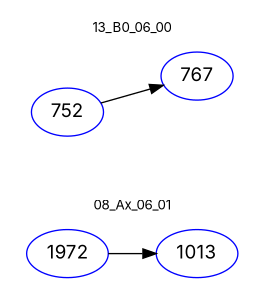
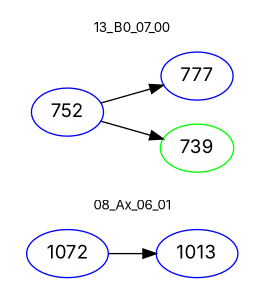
  digraph {
    fontname=Inter
    rankdir=LR
    node [color=blue fontname=Inter]
    edge [color=black fontname=Inter]
-   n1 [label=1972]
+   n1 [label=1072]
    n2 [label=1013]
    n3 [label=752]
-   n5 [label=767]
+   n4 [color=green label=739]
+   n5 [label=777]
    subgraph cluster_1 {
      color=white
      fontsize=10
      label="08_Ax_06_01"
      n1
      n2
    }
    subgraph cluster_2 {
      color=white
      fontsize=10
-     label="13_B0_06_00"
+     label="13_B0_07_00"
      n3
+     n4
      n5
    }
    n1 -> n2
+   n3 -> n4
    n3 -> n5
  }
